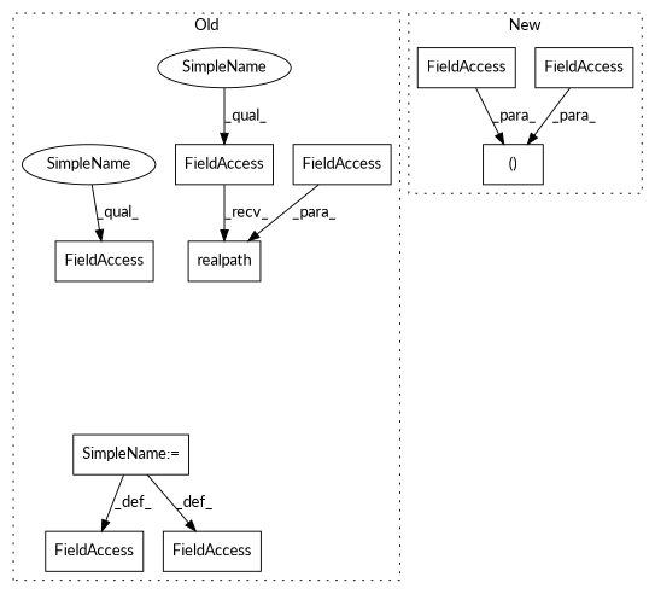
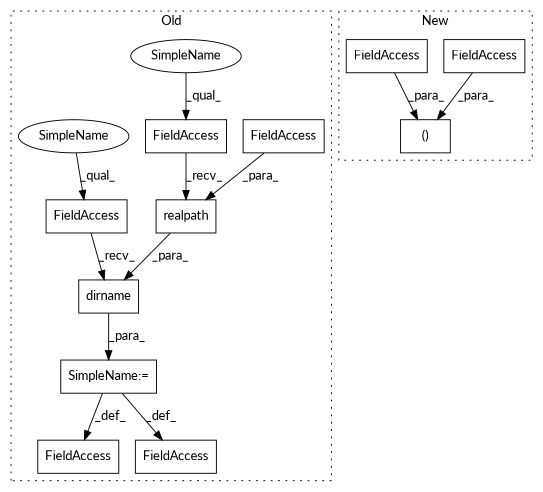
  digraph {
    fontname=Lato
    node [a=22 fontname=Lato l=8 s=250 shape=box]
    edge [fontname=Lato]
    n1 [a=32 l="9,1" label=realpath s="258,275"]
    n2 [label=FieldAccess s=267]
    n3 [l=7 label=FieldAccess]
+   n4 [a=32 l="8,1" label=dirname s="242,276"]
    n5 [l=7 label=FieldAccess s=234]
    n6 [l=13 label=FieldAccess s=283]
    n7 [a=7 l=1 label="SimpleName:=" s=233]
    n8 [l=12 label=FieldAccess s=221]
    n9 [a=42 l=2 label=SimpleName shape=ellipse]
    n10 [a=42 l=2 label=SimpleName s=234 shape=ellipse]
    n11 [a=106 l=33 label="()" s=252]
    n12 [l=12 label=FieldAccess s=252]
    n13 [label=FieldAccess s=277]
    subgraph cluster_1 {
      label=Old
      style=dotted
      n1
      n2
      n3
+     n4
      n5
      n6
      n7
      n8
      n9
      n10
    }
    subgraph cluster_2 {
      label=New
      style=dotted
      n11
      n12
      n13
    }
+   n1 -> n4 [label=_para_]
    n2 -> n1 [label=_para_]
    n3 -> n1 [label=_recv_]
+   n4 -> n7 [label=_para_]
+   n5 -> n4 [label=_recv_]
    n7 -> n6 [label=_def_]
    n7 -> n8 [label=_def_]
    n9 -> n3 [label=_qual_]
    n10 -> n5 [label=_qual_]
    n12 -> n11 [label=_para_]
    n13 -> n11 [label=_para_]
  }
